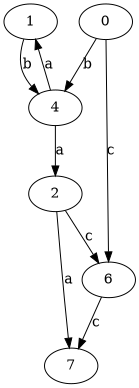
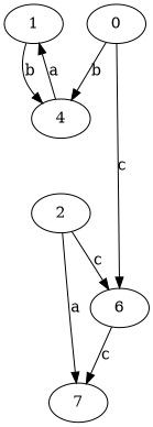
  strict digraph {
    1
    4
    2
    6
    7
    0
    1 -> 4 [label=b]
    4 -> 1 [label=a]
-   4 -> 2 [label=a]
    2 -> 6 [label=c]
    2 -> 7 [label=a]
    6 -> 7 [label=c]
    0 -> 4 [label=b]
    0 -> 6 [label=c]
  }
